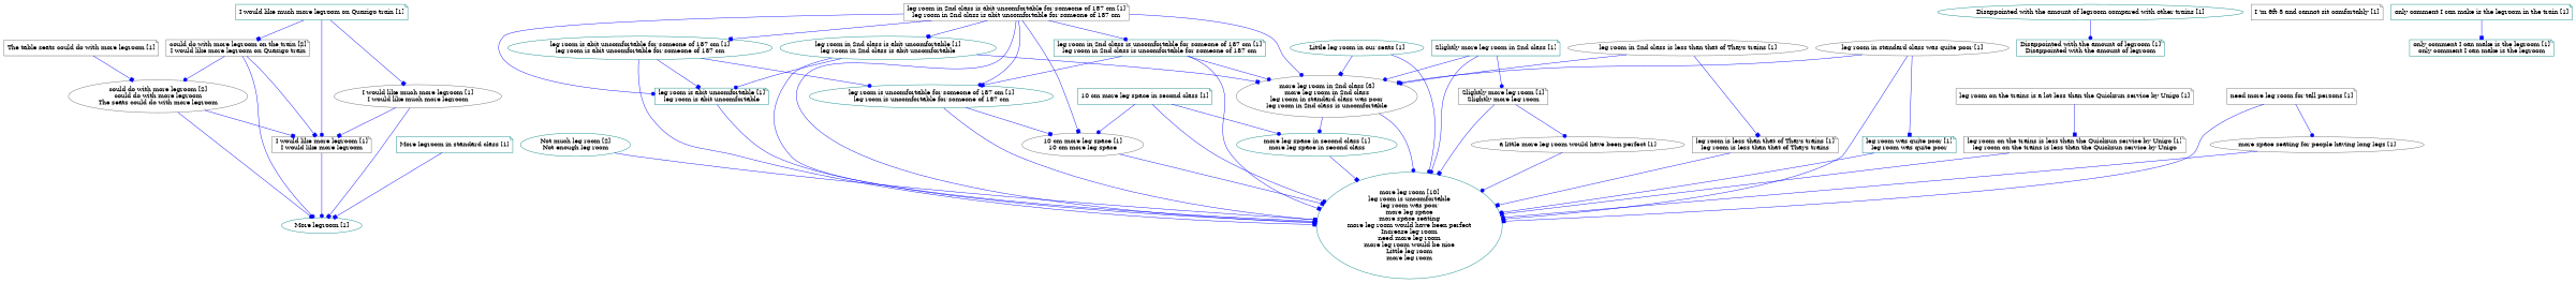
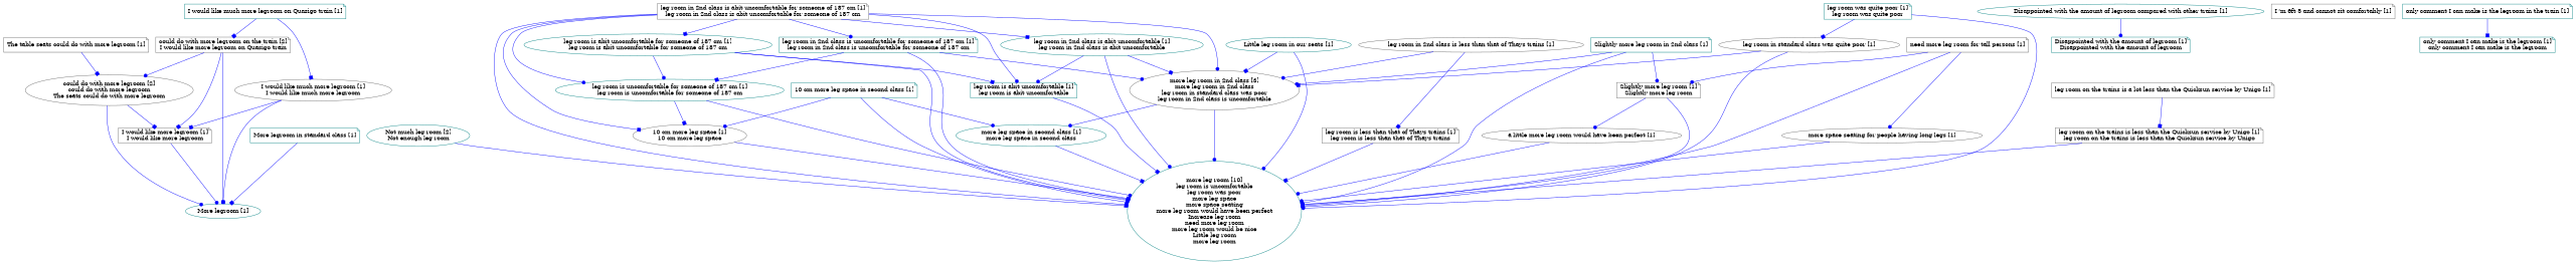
  digraph {
    node [color=teal shape=note]
    edge [arrowhead=box color=blue]
    "could do with more legroom [2]\ncould do with more legroom\nThe seats could do with more legroom" [color=gray40 shape=ellipse]
    "I would like more legroom [1]\nI would like more legroom" [color=gray40]
    "More legroom [1]" [shape=ellipse]
    "could do with more legroom on the train [2]\nI would like more legroom on Quasigo train" [color=gray40]
    "Not much leg room [2]\nNot enough leg room" [shape=ellipse]
    "more leg room [10]\nleg room is uncomfortable\nleg room was poor\nmore leg space\nmore space seating\nmore leg room would have been perfect\nIncrease leg room\nneed more leg room\nmore leg room would be nice\nLittle leg room\nmore leg room" [shape=ellipse]
    "more leg room in 2nd class [3]\nmore leg room in 2nd class\nleg room in standard class was poor\nleg room in 2nd class is uncomfortable" [color=gray40 shape=ellipse]
    "more leg space in second class [1]\nmore leg space in second class" [shape=ellipse]
    "10 cm more leg space in second class [1]"
    "10 cm more leg space [1]\n10 cm more leg space" [color=gray40 shape=ellipse]
    "Disappointed with the amount of legroom compared with other trains [1]" [shape=ellipse]
    "Disappointed with the amount of legroom [1]\nDisappointed with the amount of legroom"
    "I 'm 6ft 5 and cannot sit comfortably [1]" [color=gray40]
    "I would like much more legroom on Quasigo train [1]"
    "I would like much more legroom [1]\nI would like much more legroom" [color=gray40 shape=ellipse]
    "Little leg room in our seats [1]" [shape=ellipse]
    "More legroom in standard class [1]"
    "Slightly more leg room in 2nd class [1]"
    "Slightly more leg room [1]\nSlightly more leg room" [color=gray40]
    "a little more leg room would have been perfect [1]" [color=gray40 shape=ellipse]
    "The table seats could do with more legroom [1]" [color=gray40]
    "leg room in 2nd class is abit uncomfortable for someone of 187 cm [1]\nleg room in 2nd class is abit uncomfortable for someone of 187 cm" [color=gray40]
    "leg room is abit uncomfortable for someone of 187 cm [1]\nleg room is abit uncomfortable for someone of 187 cm" [shape=ellipse]
    "leg room is abit uncomfortable [1]\nleg room is abit uncomfortable"
    "leg room is uncomfortable for someone of 187 cm [1]\nleg room is uncomfortable for someone of 187 cm" [shape=ellipse]
    "leg room in 2nd class is abit uncomfortable [1]\nleg room in 2nd class is abit uncomfortable" [shape=ellipse]
    "leg room in 2nd class is uncomfortable for someone of 187 cm [1]\nleg room in 2nd class is uncomfortable for someone of 187 cm"
    "leg room in 2nd class is less than that of Thays trains [1]" [color=gray40 shape=ellipse]
    "leg room is less than that of Thays trains [1]\nleg room is less than that of Thays trains" [color=gray40]
    "leg room in standard class was quite poor [1]" [color=gray40 shape=ellipse]
    "leg room was quite poor [1]\nleg room was quite poor"
    "leg room on the trains is a lot less than the Quicksun service by Unigo [1]" [color=gray40]
    "leg room on the trains is less than the Quicksun service by Unigo [1]\nleg room on the trains is less than the Quicksun service by Unigo" [color=gray40]
    "more space seating for people having long legs [1]" [color=gray40 shape=ellipse]
    "need more leg room for tall persons [1]" [color=gray40]
    "only comment I can make is the legroom in the train [1]"
    "only comment I can make is the legroom [1]\nonly comment I can make is the legroom"
    "could do with more legroom [2]\ncould do with more legroom\nThe seats could do with more legroom" -> "I would like more legroom [1]\nI would like more legroom"
    "could do with more legroom [2]\ncould do with more legroom\nThe seats could do with more legroom" -> "More legroom [1]" [arrowhead=dot]
    "I would like more legroom [1]\nI would like more legroom" -> "More legroom [1]" [arrowhead=dot]
    "could do with more legroom on the train [2]\nI would like more legroom on Quasigo train" -> "could do with more legroom [2]\ncould do with more legroom\nThe seats could do with more legroom" [arrowhead=dot]
    "could do with more legroom on the train [2]\nI would like more legroom on Quasigo train" -> "I would like more legroom [1]\nI would like more legroom"
    "could do with more legroom on the train [2]\nI would like more legroom on Quasigo train" -> "More legroom [1]" [arrowhead=dot]
    "Not much leg room [2]\nNot enough leg room" -> "more leg room [10]\nleg room is uncomfortable\nleg room was poor\nmore leg space\nmore space seating\nmore leg room would have been perfect\nIncrease leg room\nneed more leg room\nmore leg room would be nice\nLittle leg room\nmore leg room"
    "more leg room in 2nd class [3]\nmore leg room in 2nd class\nleg room in standard class was poor\nleg room in 2nd class is uncomfortable" -> "more leg room [10]\nleg room is uncomfortable\nleg room was poor\nmore leg space\nmore space seating\nmore leg room would have been perfect\nIncrease leg room\nneed more leg room\nmore leg room would be nice\nLittle leg room\nmore leg room" [arrowhead=dot]
    "more leg room in 2nd class [3]\nmore leg room in 2nd class\nleg room in standard class was poor\nleg room in 2nd class is uncomfortable" -> "more leg space in second class [1]\nmore leg space in second class" [arrowhead=dot]
    "more leg space in second class [1]\nmore leg space in second class" -> "more leg room [10]\nleg room is uncomfortable\nleg room was poor\nmore leg space\nmore space seating\nmore leg room would have been perfect\nIncrease leg room\nneed more leg room\nmore leg room would be nice\nLittle leg room\nmore leg room"
    "10 cm more leg space in second class [1]" -> "more leg room [10]\nleg room is uncomfortable\nleg room was poor\nmore leg space\nmore space seating\nmore leg room would have been perfect\nIncrease leg room\nneed more leg room\nmore leg room would be nice\nLittle leg room\nmore leg room" [arrowhead=dot]
    "10 cm more leg space in second class [1]" -> "more leg space in second class [1]\nmore leg space in second class" [arrowhead=dot]
    "10 cm more leg space in second class [1]" -> "10 cm more leg space [1]\n10 cm more leg space" [arrowhead=dot]
    "10 cm more leg space [1]\n10 cm more leg space" -> "more leg room [10]\nleg room is uncomfortable\nleg room was poor\nmore leg space\nmore space seating\nmore leg room would have been perfect\nIncrease leg room\nneed more leg room\nmore leg room would be nice\nLittle leg room\nmore leg room"
    "Disappointed with the amount of legroom compared with other trains [1]" -> "Disappointed with the amount of legroom [1]\nDisappointed with the amount of legroom" [arrowhead=dot]
-   "I would like much more legroom on Quasigo train [1]" -> "I would like more legroom [1]\nI would like more legroom" [arrowhead=dot]
    "I would like much more legroom on Quasigo train [1]" -> "could do with more legroom on the train [2]\nI would like more legroom on Quasigo train"
    "I would like much more legroom on Quasigo train [1]" -> "I would like much more legroom [1]\nI would like much more legroom"
    "I would like much more legroom [1]\nI would like much more legroom" -> "I would like more legroom [1]\nI would like more legroom"
    "I would like much more legroom [1]\nI would like much more legroom" -> "More legroom [1]"
    "Little leg room in our seats [1]" -> "more leg room [10]\nleg room is uncomfortable\nleg room was poor\nmore leg space\nmore space seating\nmore leg room would have been perfect\nIncrease leg room\nneed more leg room\nmore leg room would be nice\nLittle leg room\nmore leg room" [arrowhead=dot]
    "Little leg room in our seats [1]" -> "more leg room in 2nd class [3]\nmore leg room in 2nd class\nleg room in standard class was poor\nleg room in 2nd class is uncomfortable"
    "More legroom in standard class [1]" -> "More legroom [1]"
    "Slightly more leg room in 2nd class [1]" -> "more leg room [10]\nleg room is uncomfortable\nleg room was poor\nmore leg space\nmore space seating\nmore leg room would have been perfect\nIncrease leg room\nneed more leg room\nmore leg room would be nice\nLittle leg room\nmore leg room" [arrowhead=dot]
    "Slightly more leg room in 2nd class [1]" -> "more leg room in 2nd class [3]\nmore leg room in 2nd class\nleg room in standard class was poor\nleg room in 2nd class is uncomfortable" [arrowhead=dot]
    "Slightly more leg room in 2nd class [1]" -> "Slightly more leg room [1]\nSlightly more leg room" [arrowhead=dot]
    "Slightly more leg room [1]\nSlightly more leg room" -> "more leg room [10]\nleg room is uncomfortable\nleg room was poor\nmore leg space\nmore space seating\nmore leg room would have been perfect\nIncrease leg room\nneed more leg room\nmore leg room would be nice\nLittle leg room\nmore leg room"
    "Slightly more leg room [1]\nSlightly more leg room" -> "a little more leg room would have been perfect [1]" [arrowhead=dot]
    "a little more leg room would have been perfect [1]" -> "more leg room [10]\nleg room is uncomfortable\nleg room was poor\nmore leg space\nmore space seating\nmore leg room would have been perfect\nIncrease leg room\nneed more leg room\nmore leg room would be nice\nLittle leg room\nmore leg room" [arrowhead=dot]
    "The table seats could do with more legroom [1]" -> "could do with more legroom [2]\ncould do with more legroom\nThe seats could do with more legroom"
    "leg room in 2nd class is abit uncomfortable for someone of 187 cm [1]\nleg room in 2nd class is abit uncomfortable for someone of 187 cm" -> "more leg room [10]\nleg room is uncomfortable\nleg room was poor\nmore leg space\nmore space seating\nmore leg room would have been perfect\nIncrease leg room\nneed more leg room\nmore leg room would be nice\nLittle leg room\nmore leg room"
    "leg room in 2nd class is abit uncomfortable for someone of 187 cm [1]\nleg room in 2nd class is abit uncomfortable for someone of 187 cm" -> "more leg room in 2nd class [3]\nmore leg room in 2nd class\nleg room in standard class was poor\nleg room in 2nd class is uncomfortable" [arrowhead=dot]
    "leg room in 2nd class is abit uncomfortable for someone of 187 cm [1]\nleg room in 2nd class is abit uncomfortable for someone of 187 cm" -> "10 cm more leg space [1]\n10 cm more leg space"
    "leg room in 2nd class is abit uncomfortable for someone of 187 cm [1]\nleg room in 2nd class is abit uncomfortable for someone of 187 cm" -> "leg room is abit uncomfortable for someone of 187 cm [1]\nleg room is abit uncomfortable for someone of 187 cm"
    "leg room in 2nd class is abit uncomfortable for someone of 187 cm [1]\nleg room in 2nd class is abit uncomfortable for someone of 187 cm" -> "leg room is abit uncomfortable [1]\nleg room is abit uncomfortable" [arrowhead=dot]
    "leg room in 2nd class is abit uncomfortable for someone of 187 cm [1]\nleg room in 2nd class is abit uncomfortable for someone of 187 cm" -> "leg room is uncomfortable for someone of 187 cm [1]\nleg room is uncomfortable for someone of 187 cm" [arrowhead=dot]
    "leg room in 2nd class is abit uncomfortable for someone of 187 cm [1]\nleg room in 2nd class is abit uncomfortable for someone of 187 cm" -> "leg room in 2nd class is abit uncomfortable [1]\nleg room in 2nd class is abit uncomfortable"
    "leg room in 2nd class is abit uncomfortable for someone of 187 cm [1]\nleg room in 2nd class is abit uncomfortable for someone of 187 cm" -> "leg room in 2nd class is uncomfortable for someone of 187 cm [1]\nleg room in 2nd class is uncomfortable for someone of 187 cm" [arrowhead=dot]
    "leg room is abit uncomfortable for someone of 187 cm [1]\nleg room is abit uncomfortable for someone of 187 cm" -> "more leg room [10]\nleg room is uncomfortable\nleg room was poor\nmore leg space\nmore space seating\nmore leg room would have been perfect\nIncrease leg room\nneed more leg room\nmore leg room would be nice\nLittle leg room\nmore leg room"
    "leg room is abit uncomfortable for someone of 187 cm [1]\nleg room is abit uncomfortable for someone of 187 cm" -> "leg room is abit uncomfortable [1]\nleg room is abit uncomfortable"
    "leg room is abit uncomfortable for someone of 187 cm [1]\nleg room is abit uncomfortable for someone of 187 cm" -> "leg room is uncomfortable for someone of 187 cm [1]\nleg room is uncomfortable for someone of 187 cm" [arrowhead=dot]
    "leg room is abit uncomfortable [1]\nleg room is abit uncomfortable" -> "more leg room [10]\nleg room is uncomfortable\nleg room was poor\nmore leg space\nmore space seating\nmore leg room would have been perfect\nIncrease leg room\nneed more leg room\nmore leg room would be nice\nLittle leg room\nmore leg room"
    "leg room is uncomfortable for someone of 187 cm [1]\nleg room is uncomfortable for someone of 187 cm" -> "more leg room [10]\nleg room is uncomfortable\nleg room was poor\nmore leg space\nmore space seating\nmore leg room would have been perfect\nIncrease leg room\nneed more leg room\nmore leg room would be nice\nLittle leg room\nmore leg room" [arrowhead=dot]
    "leg room is uncomfortable for someone of 187 cm [1]\nleg room is uncomfortable for someone of 187 cm" -> "10 cm more leg space [1]\n10 cm more leg space"
    "leg room in 2nd class is abit uncomfortable [1]\nleg room in 2nd class is abit uncomfortable" -> "more leg room [10]\nleg room is uncomfortable\nleg room was poor\nmore leg space\nmore space seating\nmore leg room would have been perfect\nIncrease leg room\nneed more leg room\nmore leg room would be nice\nLittle leg room\nmore leg room" [arrowhead=dot]
    "leg room in 2nd class is abit uncomfortable [1]\nleg room in 2nd class is abit uncomfortable" -> "more leg room in 2nd class [3]\nmore leg room in 2nd class\nleg room in standard class was poor\nleg room in 2nd class is uncomfortable"
    "leg room in 2nd class is abit uncomfortable [1]\nleg room in 2nd class is abit uncomfortable" -> "leg room is abit uncomfortable [1]\nleg room is abit uncomfortable" [arrowhead=dot]
    "leg room in 2nd class is uncomfortable for someone of 187 cm [1]\nleg room in 2nd class is uncomfortable for someone of 187 cm" -> "more leg room [10]\nleg room is uncomfortable\nleg room was poor\nmore leg space\nmore space seating\nmore leg room would have been perfect\nIncrease leg room\nneed more leg room\nmore leg room would be nice\nLittle leg room\nmore leg room"
    "leg room in 2nd class is uncomfortable for someone of 187 cm [1]\nleg room in 2nd class is uncomfortable for someone of 187 cm" -> "more leg room in 2nd class [3]\nmore leg room in 2nd class\nleg room in standard class was poor\nleg room in 2nd class is uncomfortable" [arrowhead=dot]
    "leg room in 2nd class is uncomfortable for someone of 187 cm [1]\nleg room in 2nd class is uncomfortable for someone of 187 cm" -> "leg room is uncomfortable for someone of 187 cm [1]\nleg room is uncomfortable for someone of 187 cm"
    "leg room in 2nd class is less than that of Thays trains [1]" -> "more leg room in 2nd class [3]\nmore leg room in 2nd class\nleg room in standard class was poor\nleg room in 2nd class is uncomfortable" [arrowhead=dot]
    "leg room in 2nd class is less than that of Thays trains [1]" -> "leg room is less than that of Thays trains [1]\nleg room is less than that of Thays trains"
    "leg room is less than that of Thays trains [1]\nleg room is less than that of Thays trains" -> "more leg room [10]\nleg room is uncomfortable\nleg room was poor\nmore leg space\nmore space seating\nmore leg room would have been perfect\nIncrease leg room\nneed more leg room\nmore leg room would be nice\nLittle leg room\nmore leg room"
    "leg room in standard class was quite poor [1]" -> "more leg room [10]\nleg room is uncomfortable\nleg room was poor\nmore leg space\nmore space seating\nmore leg room would have been perfect\nIncrease leg room\nneed more leg room\nmore leg room would be nice\nLittle leg room\nmore leg room" [arrowhead=dot]
    "leg room in standard class was quite poor [1]" -> "more leg room in 2nd class [3]\nmore leg room in 2nd class\nleg room in standard class was poor\nleg room in 2nd class is uncomfortable"
-   "leg room in standard class was quite poor [1]" -> "leg room was quite poor [1]\nleg room was quite poor"
+   "leg room was quite poor [1]\nleg room was quite poor" -> "leg room in standard class was quite poor [1]"
    "leg room was quite poor [1]\nleg room was quite poor" -> "more leg room [10]\nleg room is uncomfortable\nleg room was poor\nmore leg space\nmore space seating\nmore leg room would have been perfect\nIncrease leg room\nneed more leg room\nmore leg room would be nice\nLittle leg room\nmore leg room" [arrowhead=dot]
    "leg room on the trains is a lot less than the Quicksun service by Unigo [1]" -> "leg room on the trains is less than the Quicksun service by Unigo [1]\nleg room on the trains is less than the Quicksun service by Unigo"
    "leg room on the trains is less than the Quicksun service by Unigo [1]\nleg room on the trains is less than the Quicksun service by Unigo" -> "more leg room [10]\nleg room is uncomfortable\nleg room was poor\nmore leg space\nmore space seating\nmore leg room would have been perfect\nIncrease leg room\nneed more leg room\nmore leg room would be nice\nLittle leg room\nmore leg room"
    "more space seating for people having long legs [1]" -> "more leg room [10]\nleg room is uncomfortable\nleg room was poor\nmore leg space\nmore space seating\nmore leg room would have been perfect\nIncrease leg room\nneed more leg room\nmore leg room would be nice\nLittle leg room\nmore leg room" [arrowhead=dot]
    "need more leg room for tall persons [1]" -> "more leg room [10]\nleg room is uncomfortable\nleg room was poor\nmore leg space\nmore space seating\nmore leg room would have been perfect\nIncrease leg room\nneed more leg room\nmore leg room would be nice\nLittle leg room\nmore leg room"
+   "need more leg room for tall persons [1]" -> "Slightly more leg room [1]\nSlightly more leg room" [arrowhead=dot]
    "need more leg room for tall persons [1]" -> "more space seating for people having long legs [1]" [arrowhead=dot]
    "only comment I can make is the legroom in the train [1]" -> "only comment I can make is the legroom [1]\nonly comment I can make is the legroom"
  }
